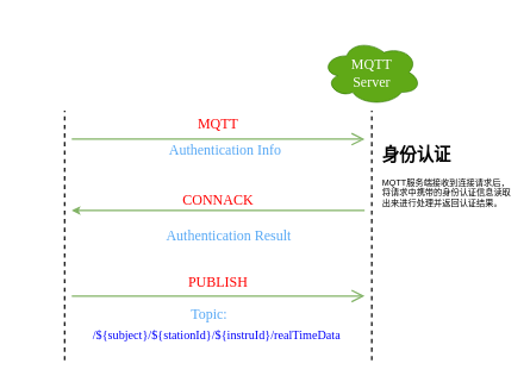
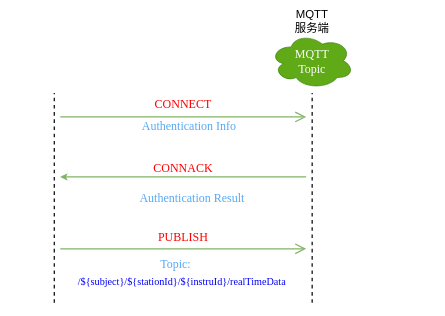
  <mxCell id="0" />
  <mxCell id="1" parent="0" />
  <mxCell id="2" style="edgeStyle=none;curved=1;rounded=0;hachureGap=4;orthogonalLoop=1;jettySize=auto;html=1;fontFamily=Times New Roman;fontSize=16;endArrow=open;startSize=14;endSize=14;sourcePerimeterSpacing=8;targetPerimeterSpacing=8;strokeWidth=2;fillColor=#d5e8d4;strokeColor=#82b366;" parent="1" edge="1"><mxGeometry relative="1" as="geometry"><mxPoint x="100" y="194" as="sourcePoint" /><mxPoint x="510" y="194" as="targetPoint" /></mxGeometry></mxCell>
  <mxCell id="3" value="" style="shape=image;imageAspect=0;aspect=fixed;verticalLabelPosition=bottom;verticalAlign=top;sketch=1;hachureGap=4;jiggle=2;curveFitting=1;fontFamily=Architects Daughter;fontSource=https%3A%2F%2Ffonts.googleapis.com%2Fcss%3Ffamily%3DArchitects%2BDaughter;fontSize=20;image=https://pic.fx7.top/PicGo/%E6%95%B0%E9%87%87.png;" parent="1" vertex="1"><mxGeometry x="20" y="74" width="146.9" height="63" as="geometry" /></mxCell>
- <mxCell id="4" value="MQTT&lt;br&gt;Server" style="ellipse;shape=cloud;whiteSpace=wrap;html=1;hachureGap=4;fontFamily=Times New Roman;fontSize=20;fillColor=#60a917;strokeColor=#2D7600;fontColor=#ffffff;" parent="1" vertex="1"><mxGeometry x="450" y="54" width="139.5" height="93" as="geometry" /></mxCell>
+ <mxCell id="4" value="MQTT&lt;br&gt;Topic" style="ellipse;shape=cloud;whiteSpace=wrap;html=1;hachureGap=4;fontFamily=Times New Roman;fontSize=20;fillColor=#60a917;strokeColor=#2D7600;fontColor=#ffffff;" parent="1" vertex="1"><mxGeometry x="450" y="54" width="139.5" height="93" as="geometry" /></mxCell>
  <mxCell id="5" value="" style="endArrow=none;dashed=1;html=1;rounded=0;sketch=0;strokeWidth=2;" parent="1" edge="1"><mxGeometry width="50" height="50" relative="1" as="geometry"><mxPoint x="90" y="504" as="sourcePoint" /><mxPoint x="90" y="154" as="targetPoint" /></mxGeometry></mxCell>
  <mxCell id="6" value="" style="endArrow=none;dashed=1;html=1;rounded=0;sketch=0;strokeWidth=2;" parent="1" edge="1"><mxGeometry width="50" height="50" relative="1" as="geometry"><mxPoint x="520" y="504" as="sourcePoint" /><mxPoint x="520" y="154" as="targetPoint" /></mxGeometry></mxCell>
  <mxCell id="7" value="" style="endArrow=classic;html=1;rounded=0;sketch=0;strokeWidth=2;fillColor=#d5e8d4;strokeColor=#82b366;" parent="1" edge="1"><mxGeometry width="50" height="50" relative="1" as="geometry"><mxPoint x="510" y="294" as="sourcePoint" /><mxPoint x="100" y="294" as="targetPoint" /></mxGeometry></mxCell>
  <mxCell id="8" value="&lt;div style=&quot;text-align: center;&quot;&gt;&lt;font face=&quot;Times New Roman&quot;&gt;&lt;span style=&quot;font-size: 20px; background-color: rgb(255, 255, 255);&quot;&gt;CONNACK&lt;/span&gt;&lt;/font&gt;&lt;/div&gt;" style="text;whiteSpace=wrap;html=1;fontSize=20;fontFamily=Times New Roman;align=center;verticalAlign=middle;fontColor=#FF0000;labelBackgroundColor=default;" parent="1" vertex="1"><mxGeometry x="260" y="254" width="90" height="50" as="geometry" /></mxCell>
  <mxCell id="9" value="Authentication Result" style="text;html=1;strokeColor=none;fillColor=none;align=center;verticalAlign=middle;whiteSpace=wrap;rounded=0;fontSize=20;fontFamily=Times New Roman;labelBackgroundColor=default;fontColor=#56a8f5;" parent="1" vertex="1"><mxGeometry x="225" y="314" width="190" height="30" as="geometry" /></mxCell>
+ <mxCell id="10" value="MQTT&lt;br&gt;服务端" style="text;html=1;strokeColor=none;fillColor=none;align=center;verticalAlign=middle;whiteSpace=wrap;rounded=0;fontSize=19;" parent="1" vertex="1"><mxGeometry x="474.75" y="20" width="90" height="30" as="geometry" /></mxCell>
  <mxCell id="11" value="Authentication Info" style="text;html=1;strokeColor=none;fillColor=none;align=center;verticalAlign=middle;whiteSpace=wrap;rounded=0;fontSize=20;fontFamily=Times New Roman;labelBackgroundColor=default;fontColor=#56a8f5;" parent="1" vertex="1"><mxGeometry x="220" y="194" width="190" height="30" as="geometry" /></mxCell>
  <mxCell id="12" style="edgeStyle=none;curved=1;rounded=0;hachureGap=4;orthogonalLoop=1;jettySize=auto;html=1;fontFamily=Times New Roman;fontSize=16;endArrow=open;startSize=14;endSize=14;sourcePerimeterSpacing=8;targetPerimeterSpacing=8;strokeWidth=2;fillColor=#d5e8d4;strokeColor=#82b366;" parent="1" edge="1"><mxGeometry relative="1" as="geometry"><mxPoint x="100" y="414" as="sourcePoint" /><mxPoint x="510" y="414" as="targetPoint" /></mxGeometry></mxCell>
  <mxCell id="13" value="&lt;div style=&quot;text-align: center;&quot;&gt;&lt;font size=&quot;1&quot; face=&quot;Times New Roman&quot;&gt;&lt;span style=&quot;background-color: rgb(255, 255, 255); font-size: 20px;&quot;&gt;PUBLISH&lt;/span&gt;&lt;/font&gt;&lt;/div&gt;" style="text;whiteSpace=wrap;html=1;fontSize=20;fontFamily=Times New Roman;align=center;verticalAlign=middle;fontColor=#FF0000;labelBackgroundColor=default;" parent="1" vertex="1"><mxGeometry x="190" y="369" width="230" height="50" as="geometry" /></mxCell>
- <mxCell id="14" value="&lt;div style=&quot;text-align: center;&quot;&gt;&lt;font face=&quot;Times New Roman&quot;&gt;&lt;span style=&quot;font-size: 20px; background-color: rgb(255, 255, 255);&quot;&gt;MQTT&lt;/span&gt;&lt;/font&gt;&lt;/div&gt;" style="text;whiteSpace=wrap;html=1;fontSize=20;fontFamily=Times New Roman;align=center;verticalAlign=middle;fontColor=#FF0000;labelBackgroundColor=default;" parent="1" vertex="1"><mxGeometry x="260" y="147" width="90" height="50" as="geometry" /></mxCell>
+ <mxCell id="14" value="&lt;div style=&quot;text-align: center;&quot;&gt;&lt;font face=&quot;Times New Roman&quot;&gt;&lt;span style=&quot;font-size: 20px; background-color: rgb(255, 255, 255);&quot;&gt;CONNECT&lt;/span&gt;&lt;/font&gt;&lt;/div&gt;" style="text;whiteSpace=wrap;html=1;fontSize=20;fontFamily=Times New Roman;align=center;verticalAlign=middle;fontColor=#FF0000;labelBackgroundColor=default;" parent="1" vertex="1"><mxGeometry x="260" y="147" width="90" height="50" as="geometry" /></mxCell>
  <mxCell id="15" value="Topic:&amp;nbsp;" style="text;html=1;strokeColor=none;fillColor=none;align=center;verticalAlign=middle;whiteSpace=wrap;rounded=0;fontSize=20;fontFamily=Times New Roman;labelBackgroundColor=default;fontColor=#56a8f5;" parent="1" vertex="1"><mxGeometry x="263" y="423" width="64" height="30" as="geometry" /></mxCell>
  <mxCell id="16" value="&lt;p class=&quot;MsoNormal&quot;&gt;&lt;font style=&quot;font-size: 17px;&quot; face=&quot;Times New Roman&quot;&gt;/${subject}/${stationId}/${instruId}/realTimeData&lt;/font&gt;&lt;/p&gt;" style="text;html=1;strokeColor=none;fillColor=none;align=center;verticalAlign=middle;whiteSpace=wrap;rounded=0;fontSize=20;fontColor=#0000fa;" parent="1" vertex="1"><mxGeometry x="101" y="453" width="403.5" height="30" as="geometry" /></mxCell>
- <mxCell id="17" value="&lt;h1&gt;身份认证&lt;/h1&gt;&lt;p&gt;MQTT服务端接收到连接请求后，将请求中携带的身份认证信息读取出来进行处理并返回认证结果。&lt;/p&gt;" style="text;html=1;strokeColor=none;fillColor=none;spacing=5;spacingTop=-20;whiteSpace=wrap;overflow=hidden;rounded=0;" parent="1" vertex="1"><mxGeometry x="530" y="197" width="190" height="97" as="geometry" /></mxCell>
